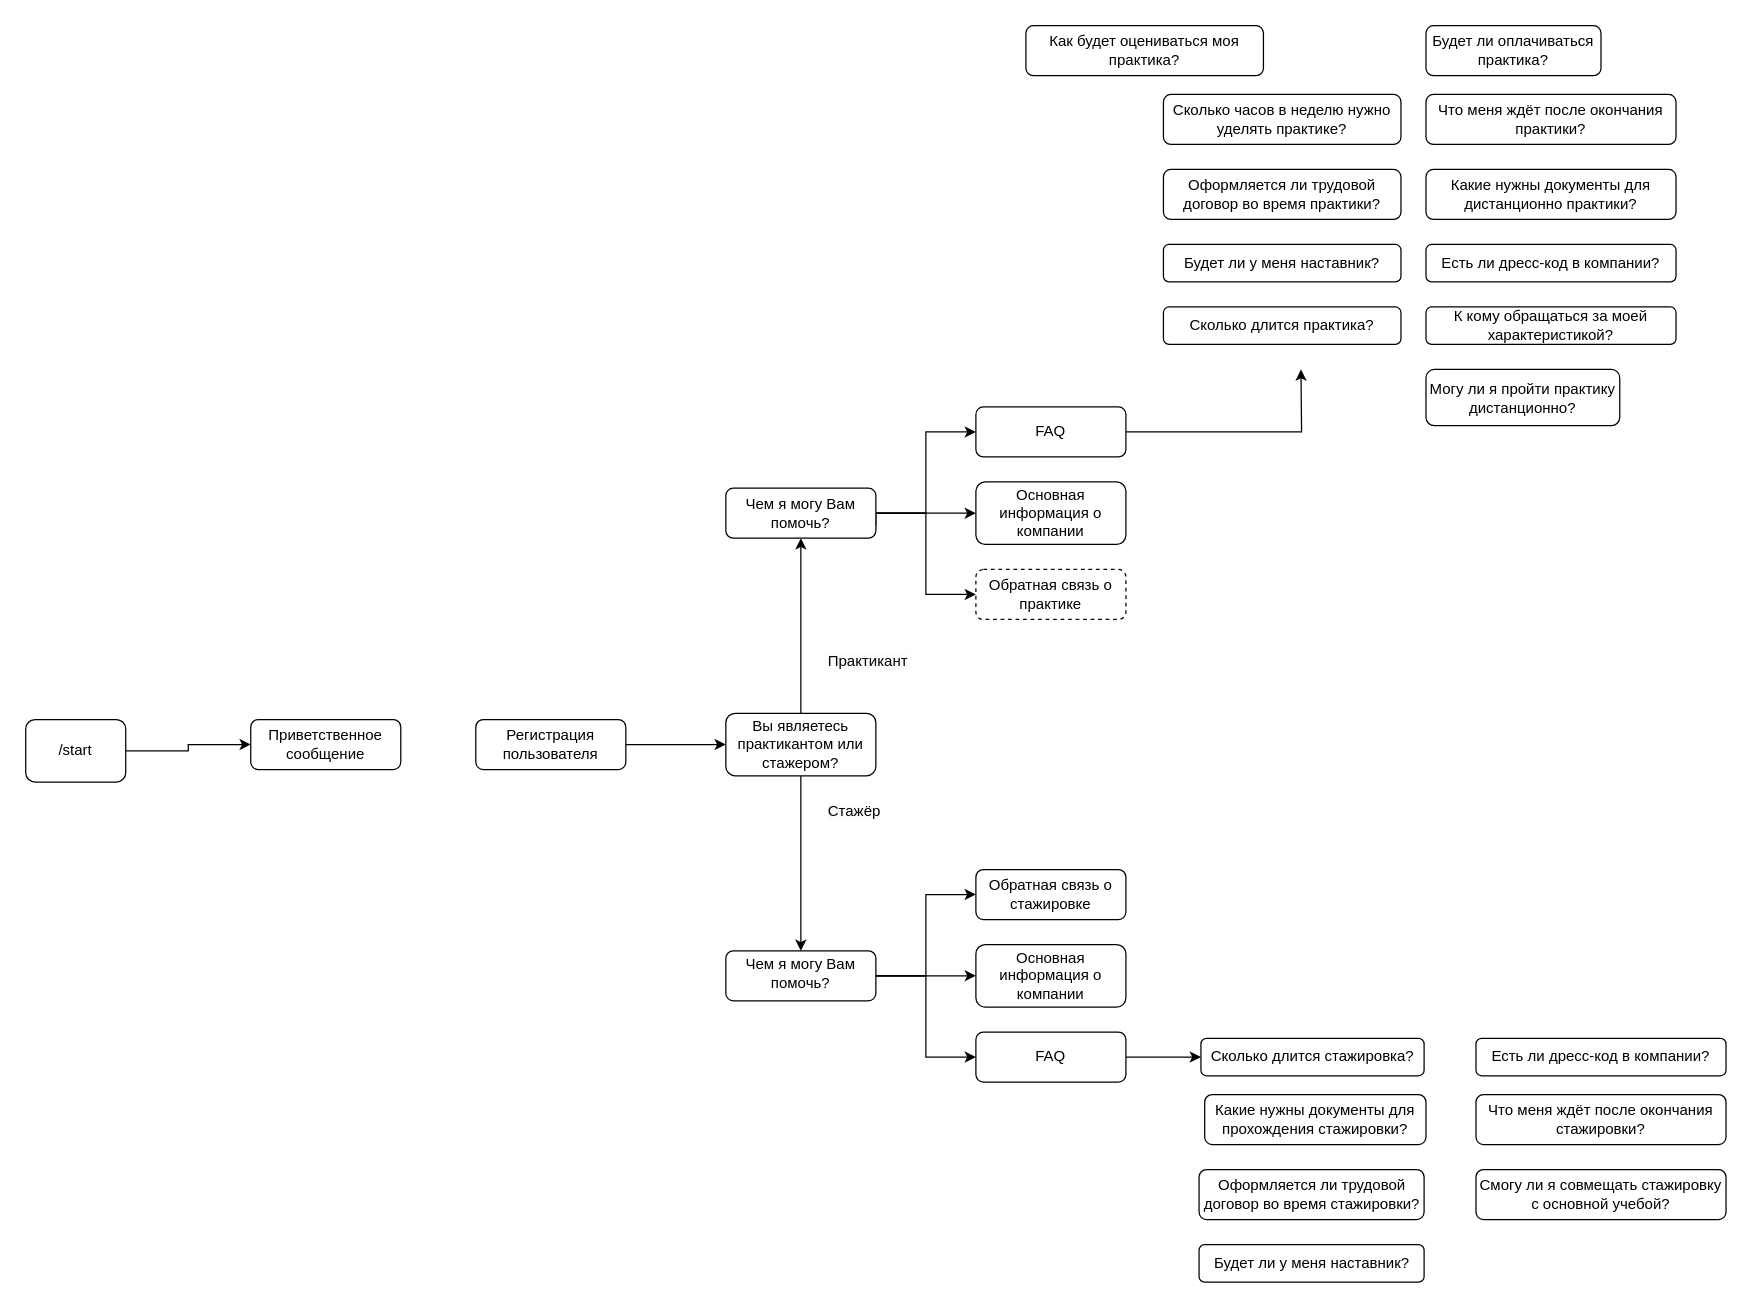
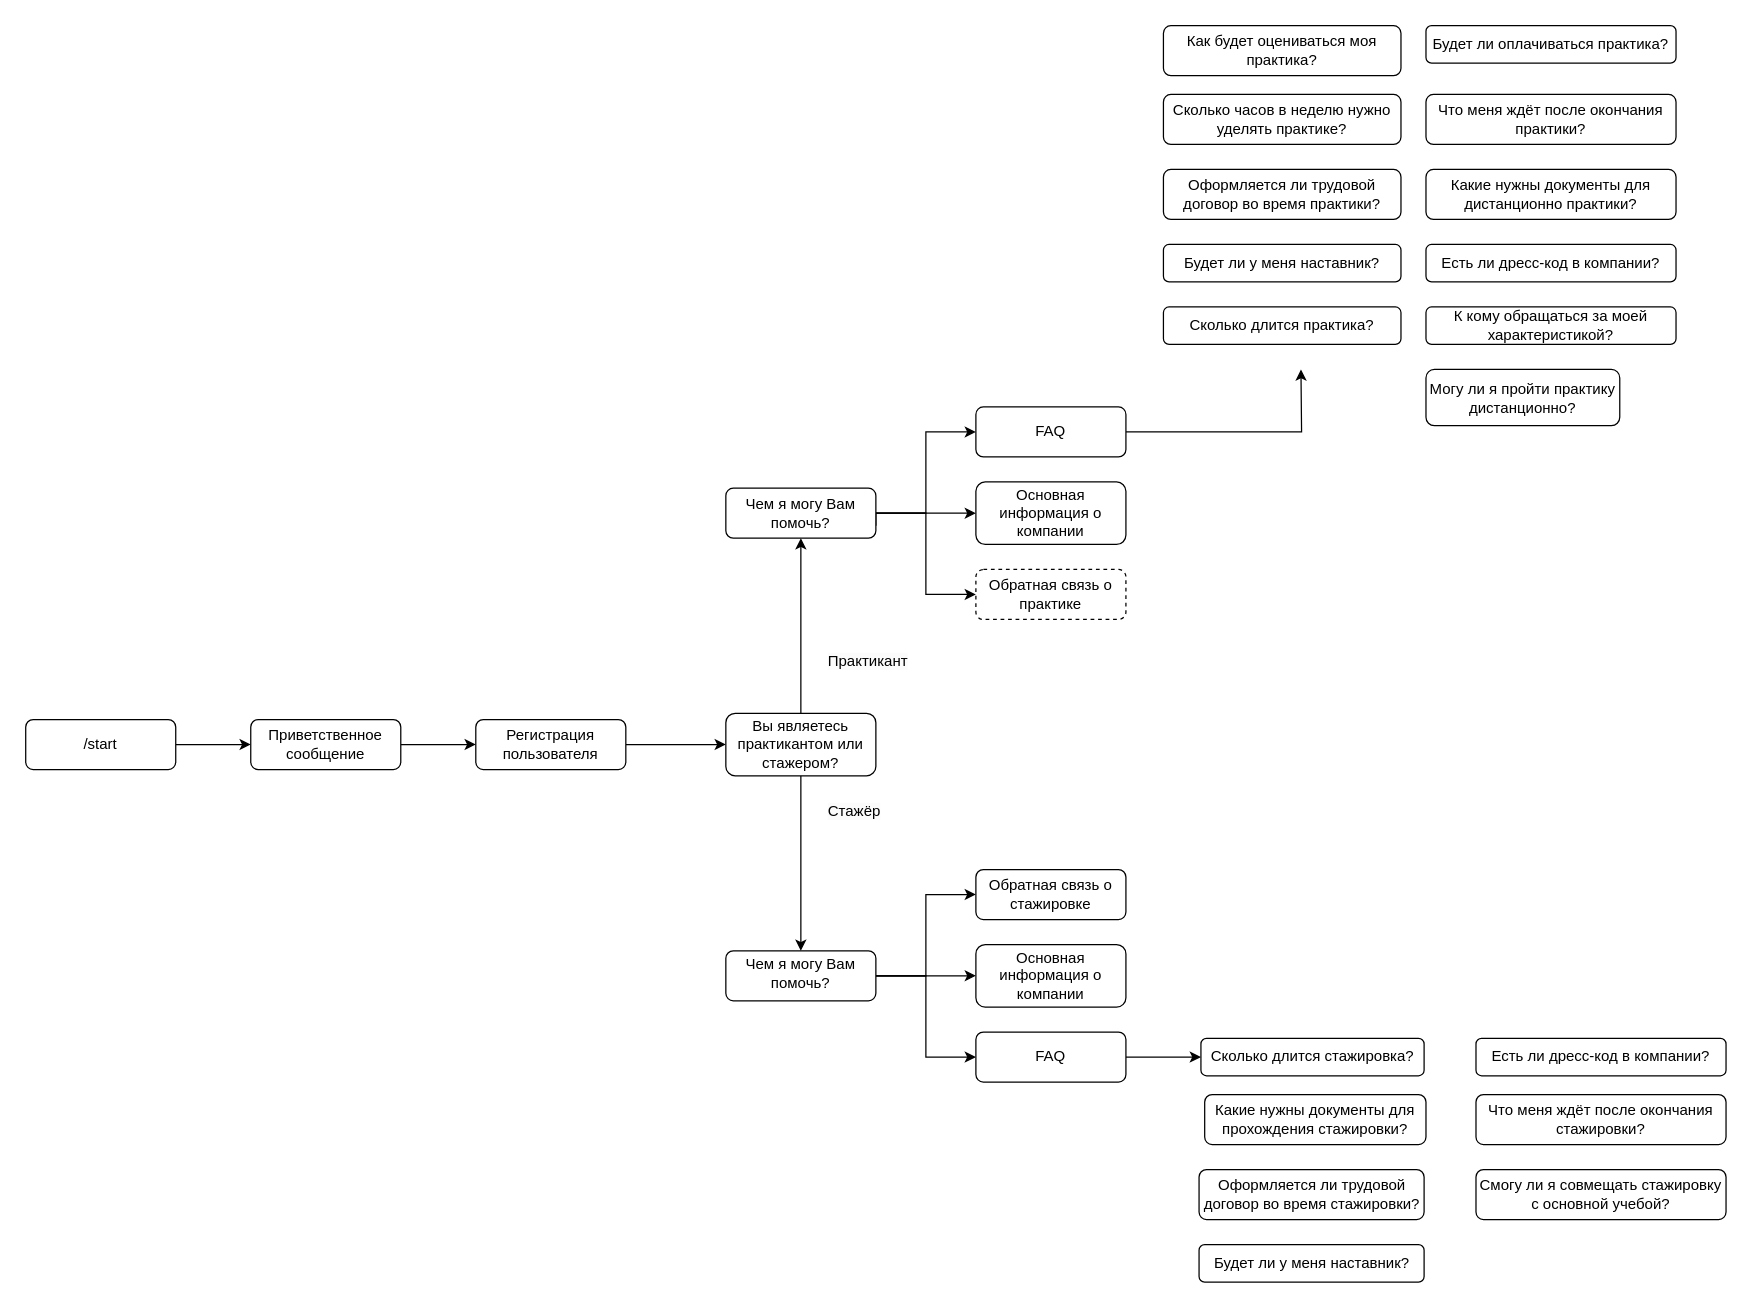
  <mxCell id="0" />
  <mxCell id="1" parent="0" />
  <mxCell id="2" value="" style="edgeStyle=orthogonalEdgeStyle;rounded=0;orthogonalLoop=1;jettySize=auto;html=1;" edge="1" parent="1" source="3" target="11"><mxGeometry relative="1" as="geometry" /></mxCell>
- <mxCell id="3" value="/start" style="rounded=1;whiteSpace=wrap;html=1;fontSize=12;glass=0;strokeWidth=1;shadow=0;" parent="1" vertex="1"><mxGeometry x="20" y="575" width="80" height="50" as="geometry" /></mxCell>
+ <mxCell id="3" value="/start" style="rounded=1;whiteSpace=wrap;html=1;fontSize=12;glass=0;strokeWidth=1;shadow=0;" parent="1" vertex="1"><mxGeometry x="20" y="575" width="120" height="40" as="geometry" /></mxCell>
  <mxCell id="4" value="" style="edgeStyle=orthogonalEdgeStyle;rounded=0;orthogonalLoop=1;jettySize=auto;html=1;" edge="1" parent="1" source="7" target="43"><mxGeometry relative="1" as="geometry" /></mxCell>
  <mxCell id="5" style="edgeStyle=orthogonalEdgeStyle;rounded=0;orthogonalLoop=1;jettySize=auto;html=1;exitX=1;exitY=0.75;exitDx=0;exitDy=0;entryX=0;entryY=0.5;entryDx=0;entryDy=0;" edge="1" parent="1" source="7" target="22"><mxGeometry relative="1" as="geometry"><Array as="points"><mxPoint x="700" y="410" /><mxPoint x="740" y="410" /><mxPoint x="740" y="345" /></Array></mxGeometry></mxCell>
  <mxCell id="6" style="edgeStyle=orthogonalEdgeStyle;rounded=0;orthogonalLoop=1;jettySize=auto;html=1;exitX=1;exitY=0.5;exitDx=0;exitDy=0;entryX=0;entryY=0.5;entryDx=0;entryDy=0;" edge="1" parent="1" source="7" target="44"><mxGeometry relative="1" as="geometry" /></mxCell>
  <mxCell id="7" value="Чем я могу Вам помочь?" style="rounded=1;whiteSpace=wrap;html=1;fontSize=12;glass=0;strokeWidth=1;shadow=0;" parent="1" vertex="1"><mxGeometry x="580" y="390" width="120" height="40" as="geometry" /></mxCell>
  <mxCell id="8" value="" style="edgeStyle=orthogonalEdgeStyle;rounded=0;orthogonalLoop=1;jettySize=auto;html=1;" edge="1" parent="1" source="9" target="20"><mxGeometry relative="1" as="geometry" /></mxCell>
  <mxCell id="9" value="Регистрация пользователя" style="rounded=1;whiteSpace=wrap;html=1;" vertex="1" parent="1"><mxGeometry x="380" y="575" width="120" height="40" as="geometry" /></mxCell>
+ <mxCell id="10" value="" style="edgeStyle=orthogonalEdgeStyle;rounded=0;orthogonalLoop=1;jettySize=auto;html=1;" edge="1" parent="1" source="11" target="9"><mxGeometry relative="1" as="geometry" /></mxCell>
  <mxCell id="11" value="Приветственное сообщение" style="rounded=1;whiteSpace=wrap;html=1;" vertex="1" parent="1"><mxGeometry x="200" y="575" width="120" height="40" as="geometry" /></mxCell>
  <mxCell id="12" style="edgeStyle=orthogonalEdgeStyle;rounded=0;orthogonalLoop=1;jettySize=auto;html=1;exitX=1;exitY=0.5;exitDx=0;exitDy=0;entryX=0;entryY=0.5;entryDx=0;entryDy=0;" edge="1" parent="1" source="15" target="42"><mxGeometry relative="1" as="geometry" /></mxCell>
  <mxCell id="13" style="edgeStyle=orthogonalEdgeStyle;rounded=0;orthogonalLoop=1;jettySize=auto;html=1;exitX=1;exitY=0.5;exitDx=0;exitDy=0;entryX=0;entryY=0.5;entryDx=0;entryDy=0;" edge="1" parent="1" source="15" target="45"><mxGeometry relative="1" as="geometry" /></mxCell>
  <mxCell id="14" style="edgeStyle=orthogonalEdgeStyle;rounded=0;orthogonalLoop=1;jettySize=auto;html=1;exitX=1;exitY=0.5;exitDx=0;exitDy=0;entryX=0;entryY=0.5;entryDx=0;entryDy=0;" edge="1" parent="1" source="15" target="46"><mxGeometry relative="1" as="geometry" /></mxCell>
  <mxCell id="15" value="Чем я могу Вам помочь?" style="rounded=1;whiteSpace=wrap;html=1;shadow=0;strokeWidth=1;spacing=6;spacingTop=-4;" vertex="1" parent="1"><mxGeometry x="580" y="760" width="120" height="40" as="geometry" /></mxCell>
  <mxCell id="16" value="&lt;span style=&quot;color: rgb(0, 0, 0); font-family: Helvetica; font-size: 12px; font-style: normal; font-variant-ligatures: normal; font-variant-caps: normal; font-weight: 400; letter-spacing: normal; orphans: 2; text-align: center; text-indent: 0px; text-transform: none; widows: 2; word-spacing: 0px; -webkit-text-stroke-width: 0px; background-color: rgb(251, 251, 251); text-decoration-thickness: initial; text-decoration-style: initial; text-decoration-color: initial; float: none; display: inline !important;&quot;&gt;Практикант&lt;/span&gt;" style="text;whiteSpace=wrap;html=1;" vertex="1" parent="1"><mxGeometry x="660" y="515" width="190" height="40" as="geometry" /></mxCell>
  <mxCell id="17" value="&lt;span style=&quot;color: rgb(0, 0, 0); font-family: Helvetica; font-size: 12px; font-style: normal; font-variant-ligatures: normal; font-variant-caps: normal; font-weight: 400; letter-spacing: normal; orphans: 2; text-align: center; text-indent: 0px; text-transform: none; widows: 2; word-spacing: 0px; -webkit-text-stroke-width: 0px; background-color: rgb(251, 251, 251); text-decoration-thickness: initial; text-decoration-style: initial; text-decoration-color: initial; float: none; display: inline !important;&quot;&gt;Стажёр&lt;/span&gt;" style="text;whiteSpace=wrap;html=1;" vertex="1" parent="1"><mxGeometry x="660" y="635" width="190" height="40" as="geometry" /></mxCell>
  <mxCell id="18" value="" style="edgeStyle=orthogonalEdgeStyle;rounded=0;orthogonalLoop=1;jettySize=auto;html=1;" edge="1" parent="1" source="20" target="7"><mxGeometry relative="1" as="geometry" /></mxCell>
  <mxCell id="19" value="" style="edgeStyle=orthogonalEdgeStyle;rounded=0;orthogonalLoop=1;jettySize=auto;html=1;" edge="1" parent="1" source="20" target="15"><mxGeometry relative="1" as="geometry" /></mxCell>
  <mxCell id="20" value="Вы являетесь практикантом или стажером?" style="rounded=1;whiteSpace=wrap;html=1;" vertex="1" parent="1"><mxGeometry x="580" y="570" width="120" height="50" as="geometry" /></mxCell>
  <mxCell id="21" style="edgeStyle=orthogonalEdgeStyle;rounded=0;orthogonalLoop=1;jettySize=auto;html=1;exitX=1;exitY=0.5;exitDx=0;exitDy=0;" edge="1" parent="1" source="22"><mxGeometry relative="1" as="geometry"><mxPoint x="1040" y="295" as="targetPoint" /></mxGeometry></mxCell>
  <mxCell id="22" value="FAQ" style="rounded=1;whiteSpace=wrap;html=1;" vertex="1" parent="1"><mxGeometry y="325" width="120" height="40" as="geometry" x="780" /></mxCell>
- <mxCell id="23" value="Будет ли оплачиваться практика?" style="rounded=1;whiteSpace=wrap;html=1;" vertex="1" parent="1"><mxGeometry x="1140" y="20" width="140" height="40" as="geometry" /></mxCell>
+ <mxCell id="23" value="Будет ли оплачиваться практика?" style="rounded=1;whiteSpace=wrap;html=1;" vertex="1" parent="1"><mxGeometry x="1140" y="20" width="200" height="30" as="geometry" /></mxCell>
  <mxCell id="24" value="Что меня ждёт после окончания практики?" style="rounded=1;whiteSpace=wrap;html=1;" vertex="1" parent="1"><mxGeometry x="1140" y="75" width="200" height="40" as="geometry" /></mxCell>
  <mxCell id="25" value="Сколько часов в неделю нужно уделять практике?" style="rounded=1;whiteSpace=wrap;html=1;" vertex="1" parent="1"><mxGeometry x="930" y="75" width="190" height="40" as="geometry" /></mxCell>
  <mxCell id="26" value="Сколько длится стажировка?" style="rounded=1;whiteSpace=wrap;html=1;" vertex="1" parent="1"><mxGeometry x="960" y="830" width="178.5" height="30" as="geometry" /></mxCell>
- <mxCell id="27" value="Как будет оцениваться моя практика?" style="rounded=1;whiteSpace=wrap;html=1;" vertex="1" parent="1"><mxGeometry x="820" y="20" width="190" height="40" as="geometry" /></mxCell>
+ <mxCell id="27" value="Как будет оцениваться моя практика?" style="rounded=1;whiteSpace=wrap;html=1;" vertex="1" parent="1"><mxGeometry x="930" y="20" width="190" height="40" as="geometry" /></mxCell>
  <mxCell id="28" value="К кому обращаться за моей характеристикой?" style="rounded=1;whiteSpace=wrap;html=1;" vertex="1" parent="1"><mxGeometry x="1140" y="245" width="200" height="30" as="geometry" /></mxCell>
  <mxCell id="29" value="Смогу ли я совмещать стажировку с основной учебой?" style="rounded=1;whiteSpace=wrap;html=1;" vertex="1" parent="1"><mxGeometry x="1180" y="935" width="200" height="40" as="geometry" /></mxCell>
  <mxCell id="30" value="Что меня ждёт после окончания стажировки?" style="rounded=1;whiteSpace=wrap;html=1;" vertex="1" parent="1"><mxGeometry x="1180" y="875" width="200" height="40" as="geometry" /></mxCell>
  <mxCell id="31" value="Сколько длится практика?" style="rounded=1;whiteSpace=wrap;html=1;" vertex="1" parent="1"><mxGeometry x="930" y="245" width="190" height="30" as="geometry" /></mxCell>
  <mxCell id="32" value="Оформляется ли трудовой договор во время стажировки?" style="rounded=1;whiteSpace=wrap;html=1;" vertex="1" parent="1"><mxGeometry x="958.5" y="935" width="180" height="40" as="geometry" /></mxCell>
  <mxCell id="33" value="Будет ли у меня наставник?" style="rounded=1;whiteSpace=wrap;html=1;" vertex="1" parent="1"><mxGeometry x="958.5" y="995" width="180" height="30" as="geometry" /></mxCell>
  <mxCell id="34" value="Могу ли я пройти практику дистанционно?" style="rounded=1;whiteSpace=wrap;html=1;" vertex="1" parent="1"><mxGeometry x="1140" y="295" width="155" height="45" as="geometry" /></mxCell>
  <mxCell id="35" value="Оформляется ли трудовой договор во время практики?" style="rounded=1;whiteSpace=wrap;html=1;" vertex="1" parent="1"><mxGeometry x="930" y="135" width="190" height="40" as="geometry" /></mxCell>
  <mxCell id="36" value="Есть ли дресс-код в компании?" style="rounded=1;whiteSpace=wrap;html=1;" vertex="1" parent="1"><mxGeometry x="1180" y="830" width="200" height="30" as="geometry" /></mxCell>
  <mxCell id="37" value="Есть ли дресс-код в компании?" style="rounded=1;whiteSpace=wrap;html=1;" vertex="1" parent="1"><mxGeometry x="1140" y="195" width="200" height="30" as="geometry" /></mxCell>
  <mxCell id="38" value="Будет ли у меня наставник?" style="rounded=1;whiteSpace=wrap;html=1;" vertex="1" parent="1"><mxGeometry x="930" y="195" width="190" height="30" as="geometry" /></mxCell>
  <mxCell id="39" value="Какие нужны документы для дистанционно практики?" style="rounded=1;whiteSpace=wrap;html=1;" vertex="1" parent="1"><mxGeometry x="1140" y="135" width="200" height="40" as="geometry" /></mxCell>
  <mxCell id="40" value="Какие нужны документы для прохождения стажировки?" style="rounded=1;whiteSpace=wrap;html=1;" vertex="1" parent="1"><mxGeometry x="963" y="875" width="177" height="40" as="geometry" /></mxCell>
  <mxCell id="41" value="" style="edgeStyle=orthogonalEdgeStyle;rounded=0;orthogonalLoop=1;jettySize=auto;html=1;" edge="1" parent="1" source="42" target="26"><mxGeometry relative="1" as="geometry" /></mxCell>
  <mxCell id="42" value="FAQ" style="rounded=1;whiteSpace=wrap;html=1;" vertex="1" parent="1"><mxGeometry y="825" width="120" height="40" as="geometry" x="780" /></mxCell>
  <mxCell id="43" value="Основная информация о компании" style="rounded=1;whiteSpace=wrap;html=1;" vertex="1" parent="1"><mxGeometry y="385" width="120" height="50" as="geometry" x="780" /></mxCell>
  <mxCell id="44" value="Обратная связь о практике" style="rounded=1;whiteSpace=wrap;html=1;dashed=1;" vertex="1" parent="1"><mxGeometry y="455" width="120" height="40" as="geometry" x="780" /></mxCell>
  <mxCell id="45" value="Обратная связь о стажировке" style="rounded=1;whiteSpace=wrap;html=1;" vertex="1" parent="1"><mxGeometry y="695" width="120" height="40" as="geometry" x="780" /></mxCell>
  <mxCell id="46" value="Основная информация о компании" style="rounded=1;whiteSpace=wrap;html=1;" vertex="1" parent="1"><mxGeometry y="755" width="120" height="50" as="geometry" x="780" /></mxCell>
  <mxCell id="47" style="edgeStyle=orthogonalEdgeStyle;rounded=0;orthogonalLoop=1;jettySize=auto;html=1;exitX=0.5;exitY=1;exitDx=0;exitDy=0;" edge="1" parent="1" source="40" target="40"><mxGeometry relative="1" as="geometry" /></mxCell>
